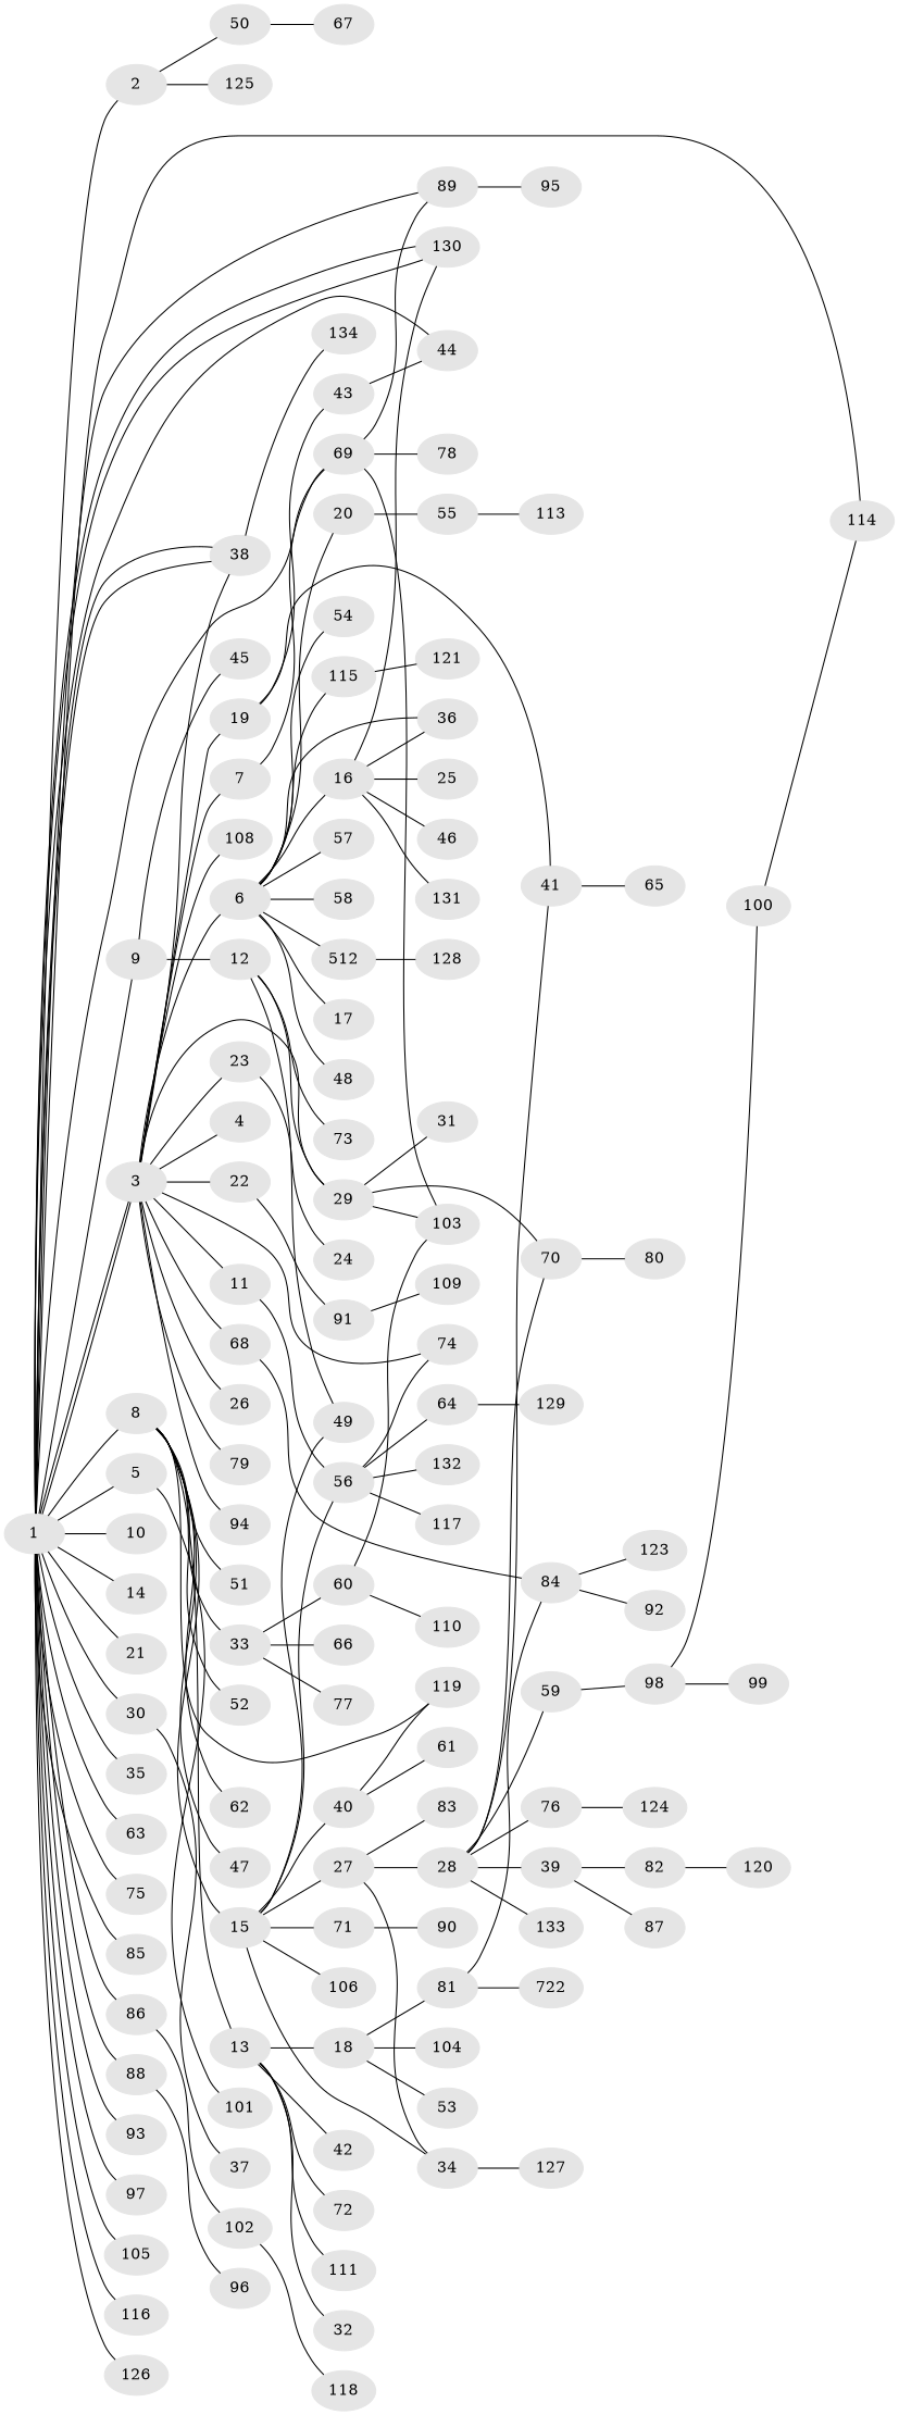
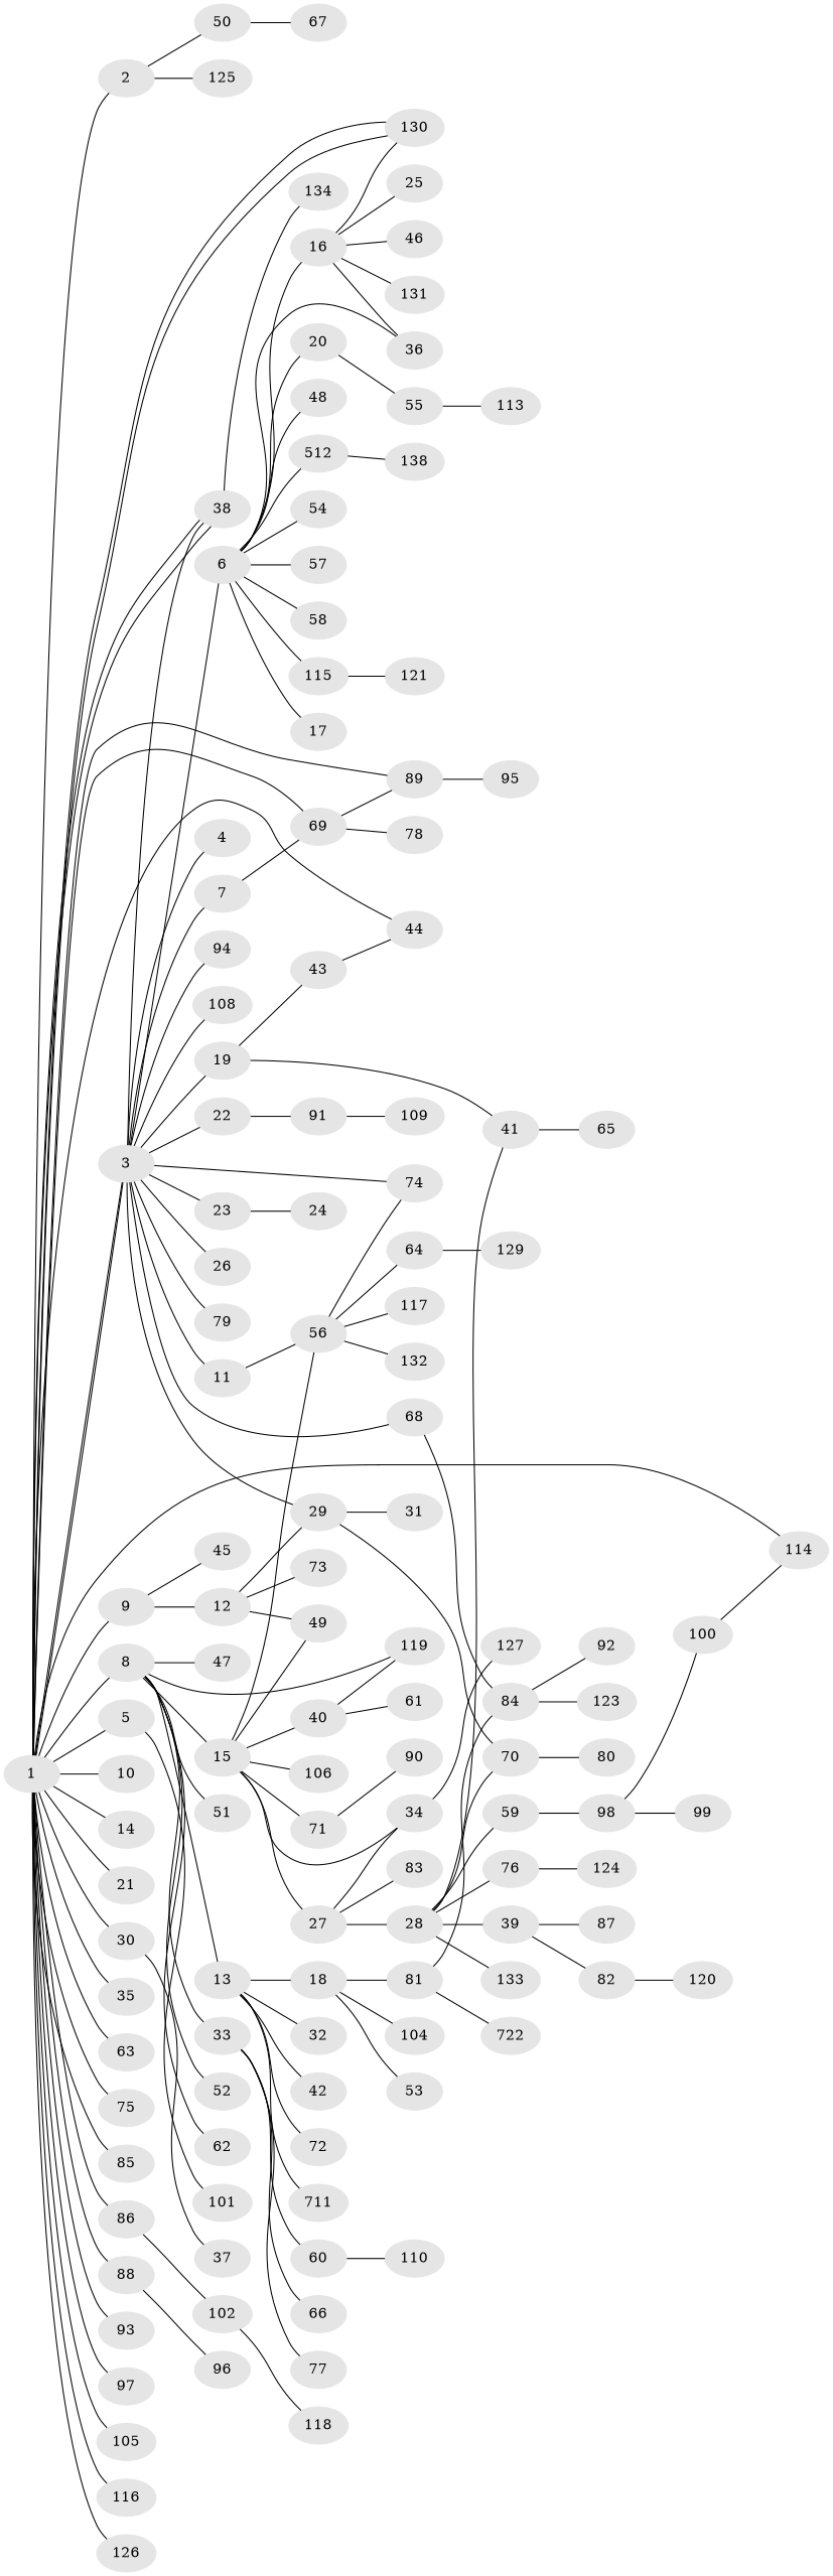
  graph {
    rankdir=LR
    node [color=gray90 style=filled]
    1
    2
    3
    5
    8
    9
    10
    14
    21
    30
    35
    38
    44
    63
    69
    75
    85
    86
    88
    93
    97
    105
    114
    116
    126
    130
    89
    50
    125
    4
    6
    7
    11
    19
    22
    23
    26
    29
    68
    74
    79
    94
    108
    101
    13
    15
    33
    47
    51
    52
    62
    119
    12
    45
    37
    134
-   103
    78
    102
    96
    100
    67
    16
    17
    20
    36
    48
    54
    57
    58
    n71 [label=512]
    115
    56
    41
    43
    91
    24
    70
    31
    84
    25
    46
    131
    55
-   128
+   128 [label=138]
    121
    18
    32
    42
    72
-   111
+   111 [label=711]
    49
    27
    34
    40
    71
    106
    60
    66
    77
    73
    64
    117
    132
    53
    81
    104
    28
    83
    127
    61
    90
    n113 [label=722]
    65
    113
    109
    39
    59
    76
    133
    82
    87
    98
    80
    124
    110
    120
    129
    99
    92
    123
    95
    118
    1 -- 2
    1 -- 3
    1 -- 3
    1 -- 5
    1 -- 8
    1 -- 9
    1 -- 10
    1 -- 14
    1 -- 21
    1 -- 30
    1 -- 35
    1 -- 38
    1 -- 38
    1 -- 44
    1 -- 63
    1 -- 69
    1 -- 75
    1 -- 85
    1 -- 86
    1 -- 88
    1 -- 93
    1 -- 97
    1 -- 105
    1 -- 114
    1 -- 116
    1 -- 126
    1 -- 130
    1 -- 130
    1 -- 89
    2 -- 50
    2 -- 125
    3 -- 38
    3 -- 4
    3 -- 6
    3 -- 7
    3 -- 11
    3 -- 19
    3 -- 22
    3 -- 23
    3 -- 26
    3 -- 29
    3 -- 68
    3 -- 74
    3 -- 79
    3 -- 94
    3 -- 108
    5 -- 101
    8 -- 13
    8 -- 15
    8 -- 33
    8 -- 47
    8 -- 51
    8 -- 52
    8 -- 62
    8 -- 119
    9 -- 12
    9 -- 45
    30 -- 37
    38 -- 134
    69 -- 89
-   69 -- 103
    69 -- 78
    86 -- 102
    88 -- 96
    89 -- 95
    50 -- 67
    6 -- 16
    6 -- 17
    6 -- 20
    6 -- 36
    6 -- 48
    6 -- 54
    6 -- 57
    6 -- 58
    6 -- n71
    6 -- 115
    7 -- 69
    11 -- 56
    19 -- 41
    19 -- 43
    22 -- 91
    23 -- 24
-   29 -- 103
    29 -- 70
    29 -- 31
    68 -- 84
    13 -- 18
    13 -- 32
    13 -- 42
    13 -- 72
    13 -- 111
    15 -- 56
    15 -- 49
    15 -- 27
    15 -- 34
    15 -- 40
    15 -- 71
    15 -- 106
    33 -- 60
    33 -- 66
    33 -- 77
    12 -- 29
    12 -- 49
    12 -- 73
    102 -- 118
    100 -- 114
    16 -- 130
    16 -- 36
    16 -- 25
    16 -- 46
    16 -- 131
    20 -- 55
    n71 -- 128
    115 -- 121
    56 -- 74
    56 -- 64
    56 -- 117
    56 -- 132
    41 -- 65
    43 -- 44
    91 -- 109
    70 -- 80
    84 -- 92
    84 -- 123
    55 -- 113
    18 -- 53
    18 -- 81
    18 -- 104
    27 -- 34
    27 -- 28
    27 -- 83
    34 -- 127
    40 -- 119
    40 -- 61
    71 -- 90
-   60 -- 103
    60 -- 110
    64 -- 129
    81 -- 84
    81 -- n113
    28 -- 41
    28 -- 70
    28 -- 39
    28 -- 59
    28 -- 76
    28 -- 133
    39 -- 82
    39 -- 87
    59 -- 98
    76 -- 124
    82 -- 120
    98 -- 100
    98 -- 99
  }
